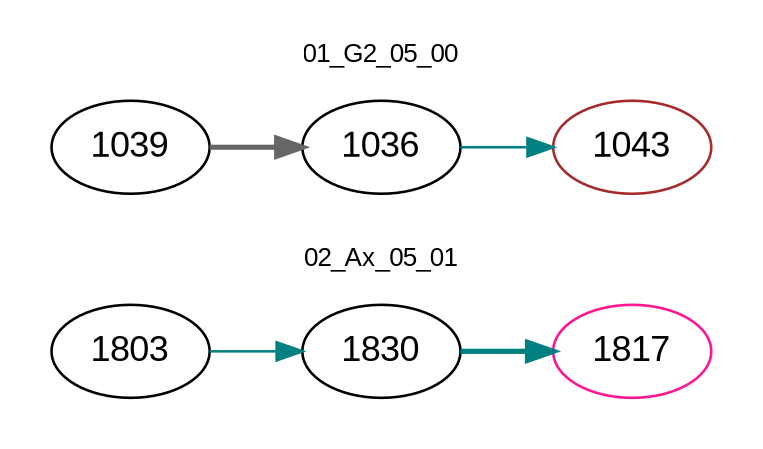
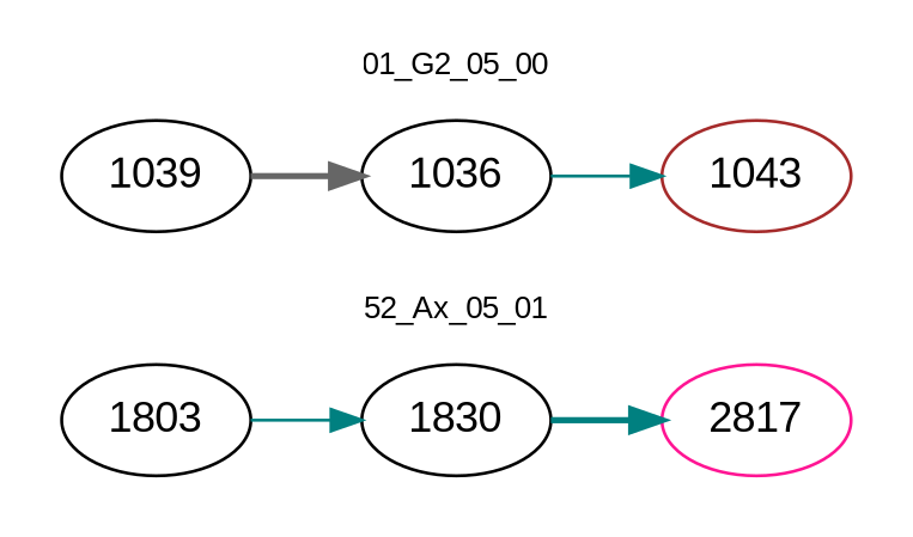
  digraph {
    fontname="Liberation Sans"
    rankdir=LR
    node [color=black fontname="Liberation Sans"]
    edge [color=teal fontname="Liberation Sans" style=solid]
    n1 [label=1803]
    n2 [label=1830]
-   n3 [color=deeppink label=1817]
+   n3 [color=deeppink label=2817]
    n4 [label=1039]
    n5 [label=1036]
    n6 [color=brown label=1043]
    subgraph cluster_1 {
      color=white
      fontsize=10
-     label="02_Ax_05_01"
+     label="52_Ax_05_01"
      n1
      n2
      n3
    }
    subgraph cluster_2 {
      color=white
      fontsize=10
      label="01_G2_05_00"
      n4
      n5
      n6
    }
    n1 -> n2
    n2 -> n3 [style=bold]
    n4 -> n5 [color=gray40 style=bold]
    n5 -> n6
  }
